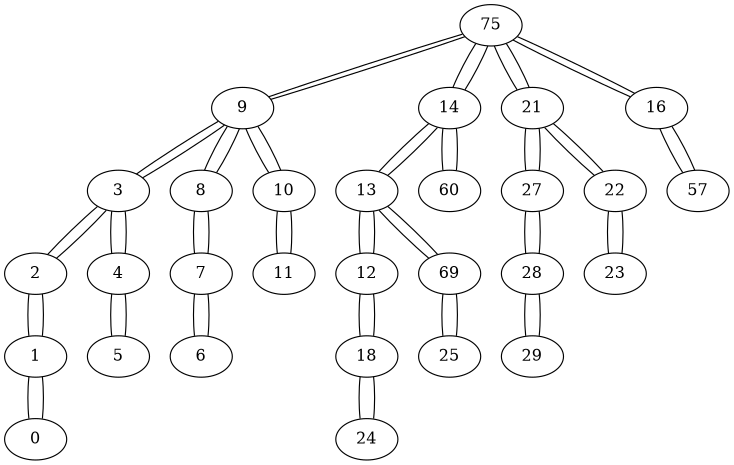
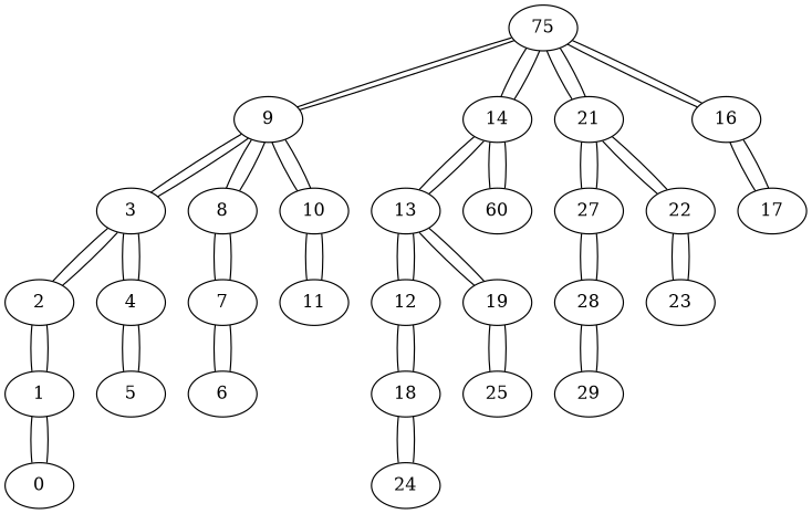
  graph {
    n1 [label=75]
    9
    14
    21
    16
    3
    8
    10
    13
    n10 [label=60]
    27
    22
-   17 [label=57]
+   17
    2
    4
    7
    11
    12
-   19 [label=69]
+   19
    28
    23
    1
    5
    6
    18
    25
    29
    0
    24
    n1 -- 9
    n1 -- 14
    n1 -- 21
    n1 -- 16
    9 -- n1
    9 -- 3
    9 -- 8
    9 -- 10
    14 -- n1
    14 -- 13
    14 -- n10
    21 -- n1
    21 -- 27
    21 -- 22
    16 -- n1
    16 -- 17
    3 -- 9
    3 -- 2
    3 -- 4
    8 -- 9
    8 -- 7
    10 -- 9
    10 -- 11
    13 -- 14
    13 -- 12
    13 -- 19
    n10 -- 14
    27 -- 21
    27 -- 28
    22 -- 21
    22 -- 23
    17 -- 16
    2 -- 3
    2 -- 1
    4 -- 3
    4 -- 5
    7 -- 8
    7 -- 6
    11 -- 10
    12 -- 13
    12 -- 18
    19 -- 13
    19 -- 25
    28 -- 27
    28 -- 29
    23 -- 22
    1 -- 2
    1 -- 0
    5 -- 4
    6 -- 7
    18 -- 12
    18 -- 24
    25 -- 19
    29 -- 28
    0 -- 1
    24 -- 18
  }
